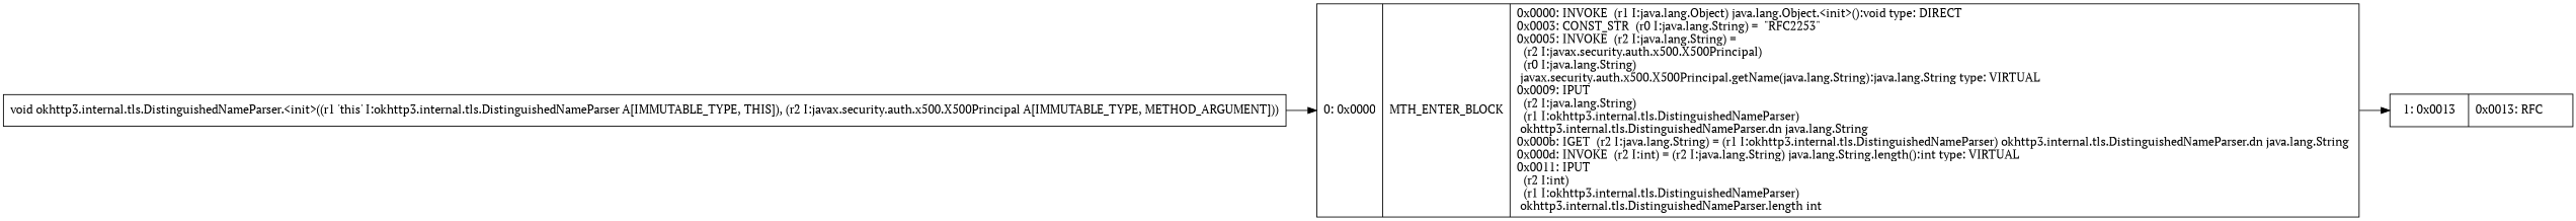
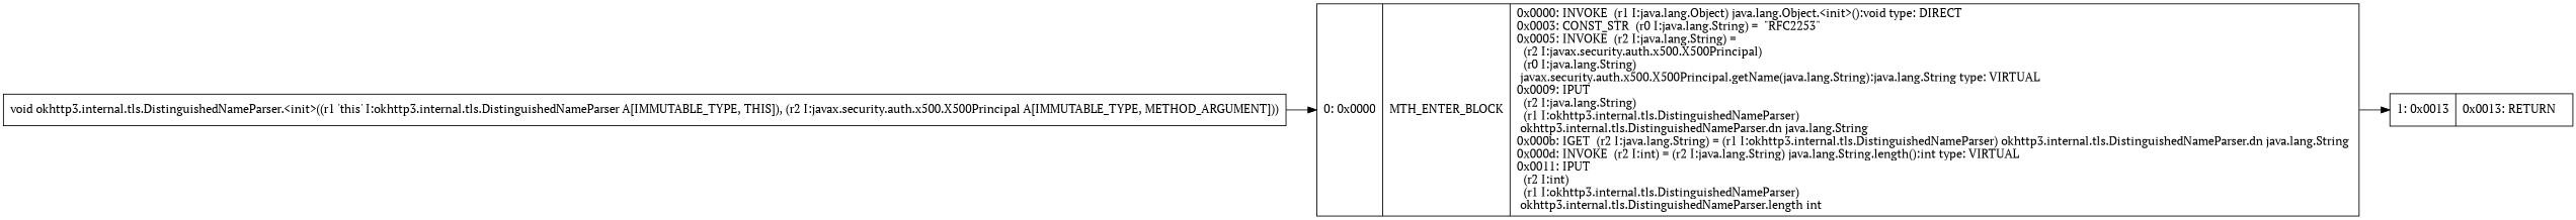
  digraph {
    rankdir=LR
    fontname="PT Serif"
    node [shape=record fontname="PT Serif"]
    edge [fontname="PT Serif"]
    n1 [label="{0\:\ 0x0000|MTH_ENTER_BLOCK\l|0x0000: INVOKE  (r1 I:java.lang.Object) java.lang.Object.\<init\>():void type: DIRECT \l0x0003: CONST_STR  (r0 I:java.lang.String) =  \"RFC2253\" \l0x0005: INVOKE  (r2 I:java.lang.String) = \l  (r2 I:javax.security.auth.x500.X500Principal)\l  (r0 I:java.lang.String)\l javax.security.auth.x500.X500Principal.getName(java.lang.String):java.lang.String type: VIRTUAL \l0x0009: IPUT  \l  (r2 I:java.lang.String)\l  (r1 I:okhttp3.internal.tls.DistinguishedNameParser)\l okhttp3.internal.tls.DistinguishedNameParser.dn java.lang.String \l0x000b: IGET  (r2 I:java.lang.String) = (r1 I:okhttp3.internal.tls.DistinguishedNameParser) okhttp3.internal.tls.DistinguishedNameParser.dn java.lang.String \l0x000d: INVOKE  (r2 I:int) = (r2 I:java.lang.String) java.lang.String.length():int type: VIRTUAL \l0x0011: IPUT  \l  (r2 I:int)\l  (r1 I:okhttp3.internal.tls.DistinguishedNameParser)\l okhttp3.internal.tls.DistinguishedNameParser.length int \l}"]
-   n2 [label="{1\:\ 0x0013|0x0013: RFC   \l}"]
+   n2 [label="{1\:\ 0x0013|0x0013: RETURN   \l}"]
    n3 [label="{void okhttp3.internal.tls.DistinguishedNameParser.\<init\>((r1 'this' I:okhttp3.internal.tls.DistinguishedNameParser A[IMMUTABLE_TYPE, THIS]), (r2 I:javax.security.auth.x500.X500Principal A[IMMUTABLE_TYPE, METHOD_ARGUMENT])) }"]
    n1 -> n2
    n3 -> n1
  }
